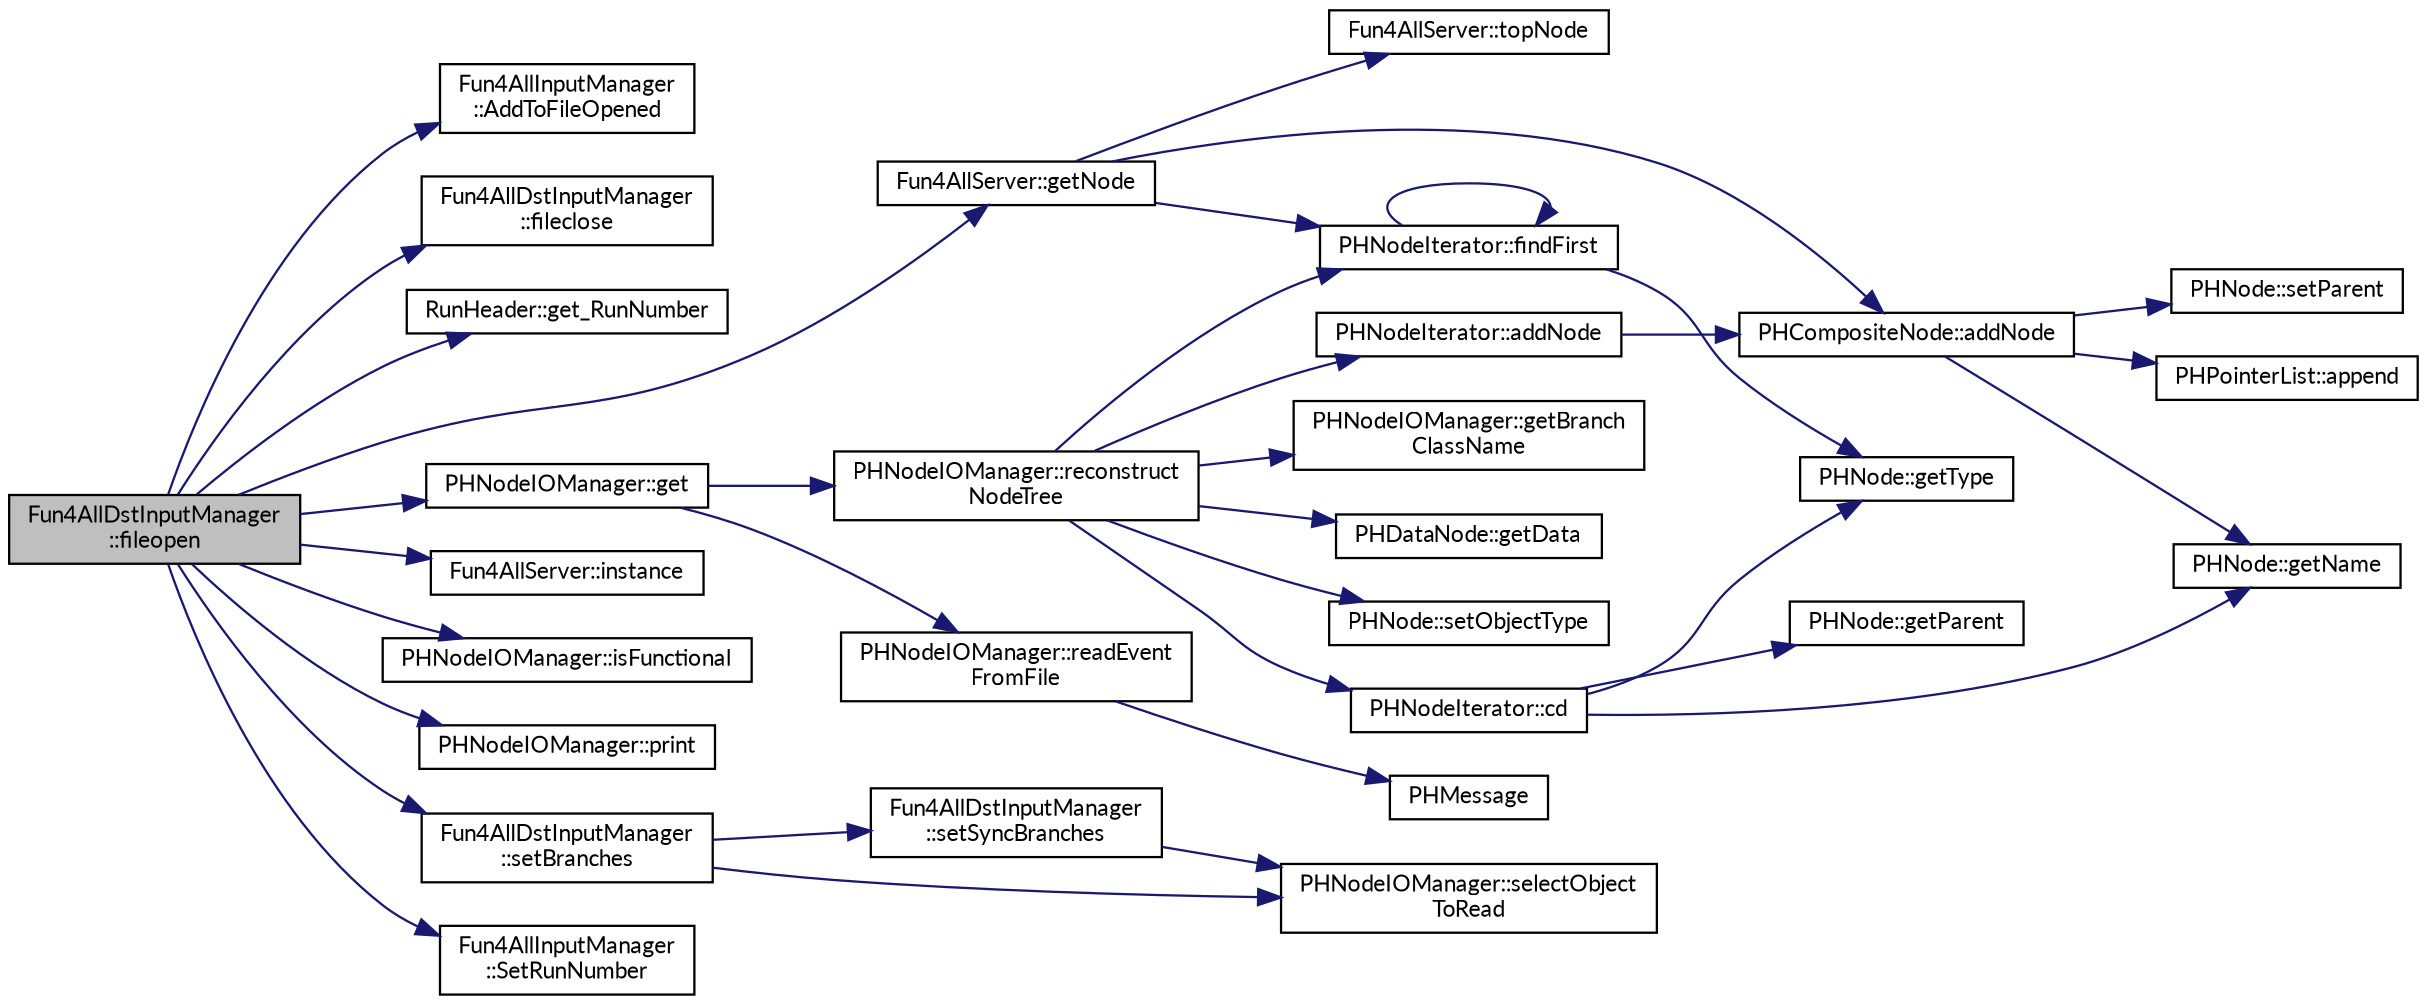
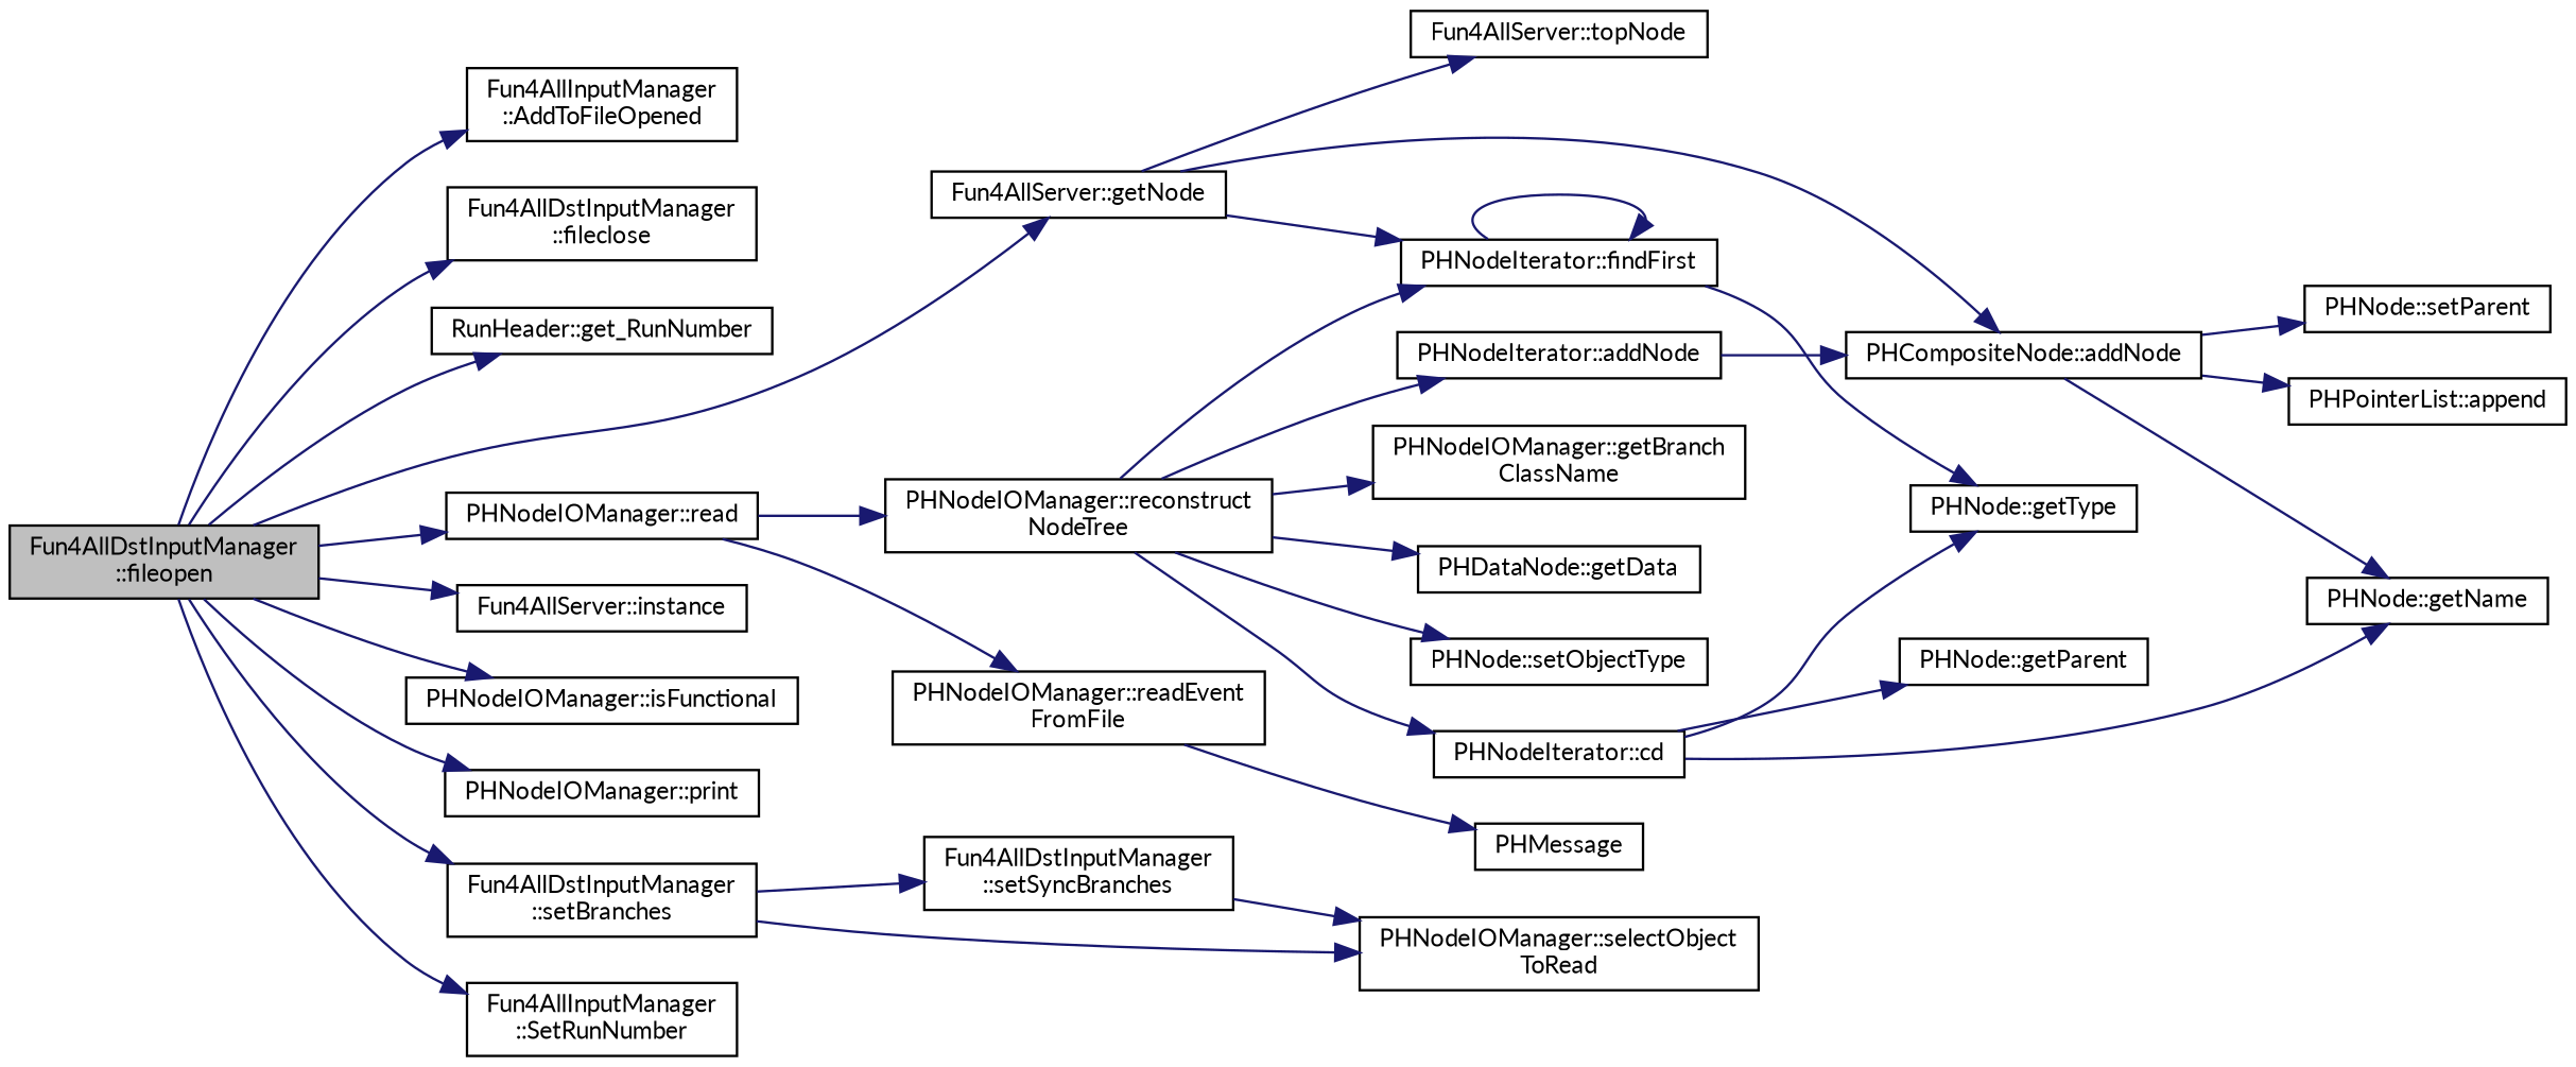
  digraph {
    fontname=Lato
    rankdir=LR
    node [color=black fontname=Lato fontsize=10 shape=record]
    edge [color=midnightblue fontname=Lato fontsize=10 labelfontname=FreeSans labelfontsize=10 style=solid]
    n1 [fillcolor=grey75 fontcolor=black height=0.2 label="Fun4AllDstInputManager\l::fileopen" style=filled width=0.4]
    n2 [height=0.2 label="Fun4AllInputManager\l::AddToFileOpened" width=0.4]
    n3 [height=0.2 label="Fun4AllDstInputManager\l::fileclose" width=0.4]
    n4 [height=0.2 label="RunHeader::get_RunNumber" width=0.4]
    n5 [height=0.2 label="Fun4AllServer::getNode" width=0.4]
    n6 [height=0.2 label="Fun4AllServer::instance" width=0.4]
    n7 [height=0.2 label="PHNodeIOManager::isFunctional" width=0.4]
    n8 [height=0.2 label="PHNodeIOManager::print" width=0.4]
-   n9 [height=0.2 label="PHNodeIOManager::get" width=0.4]
+   n9 [height=0.2 label="PHNodeIOManager::read" width=0.4]
    n10 [height=0.2 label="Fun4AllDstInputManager\l::setBranches" width=0.4]
    n11 [height=0.2 label="Fun4AllInputManager\l::SetRunNumber" width=0.4]
    n12 [height=0.2 label="Fun4AllServer::topNode" width=0.4]
    n13 [height=0.2 label="PHNodeIterator::findFirst" width=0.4]
    n14 [height=0.2 label="PHCompositeNode::addNode" width=0.4]
    n15 [height=0.2 label="PHNodeIOManager::reconstruct\lNodeTree" width=0.4]
    n16 [height=0.2 label="PHNodeIOManager::readEvent\lFromFile" width=0.4]
    n17 [height=0.2 label="PHNodeIOManager::selectObject\lToRead" width=0.4]
    n18 [height=0.2 label="Fun4AllDstInputManager\l::setSyncBranches" width=0.4]
    n19 [height=0.2 label="PHNode::getType" width=0.4]
    n20 [height=0.2 label="PHNode::getName" width=0.4]
    n21 [height=0.2 label="PHNode::setParent" width=0.4]
    n22 [height=0.2 label="PHPointerList::append" width=0.4]
    n23 [height=0.2 label="PHNodeIterator::cd" width=0.4]
    n24 [height=0.2 label="PHNodeIterator::addNode" width=0.4]
    n25 [height=0.2 label="PHNodeIOManager::getBranch\lClassName" width=0.4]
    n26 [height=0.2 label="PHDataNode::getData" width=0.4]
    n27 [height=0.2 label="PHNode::setObjectType" width=0.4]
    n28 [height=0.2 label=PHMessage width=0.4]
    n29 [height=0.2 label="PHNode::getParent" width=0.4]
    n1 -> n2
    n1 -> n3
    n1 -> n4
    n1 -> n5
    n1 -> n6
    n1 -> n7
    n1 -> n8
    n1 -> n9
    n1 -> n10
    n1 -> n11
    n5 -> n12
    n5 -> n13
    n5 -> n14
    n9 -> n15
    n9 -> n16
    n10 -> n17
    n10 -> n18
    n13 -> n13
    n13 -> n19
    n14 -> n20
    n14 -> n21
    n14 -> n22
    n15 -> n13
    n15 -> n23
    n15 -> n24
    n15 -> n25
    n15 -> n26
    n15 -> n27
    n16 -> n28
    n18 -> n17
    n23 -> n19
    n23 -> n20
    n23 -> n29
    n24 -> n14
  }
